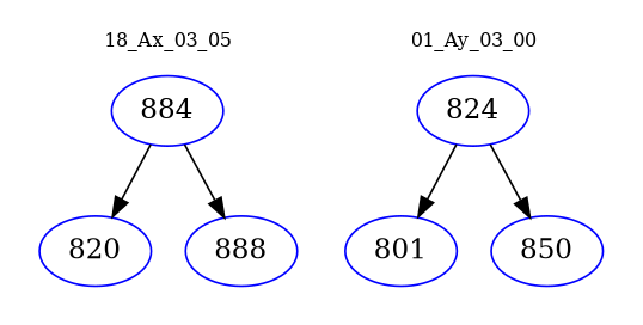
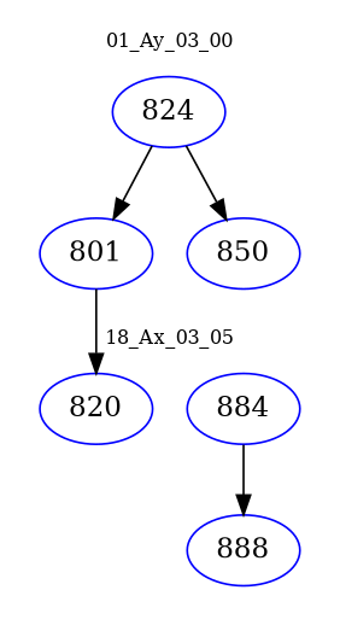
  digraph {
    node [color=blue]
    edge [color=black]
    n1 [label=884]
    n2 [label=820]
    n3 [label=888]
    n4 [label=824]
    n5 [label=801]
    n6 [label=850]
    subgraph cluster_1 {
      color=white
      fontsize=10
      label="18_Ax_03_05"
      n1
      n2
      n3
    }
    subgraph cluster_2 {
      color=white
      fontsize=10
      label="01_Ay_03_00"
      n4
      n5
      n6
    }
-   n1 -> n2
+   n5 -> n2
    n1 -> n3
    n4 -> n5
    n4 -> n6
  }
